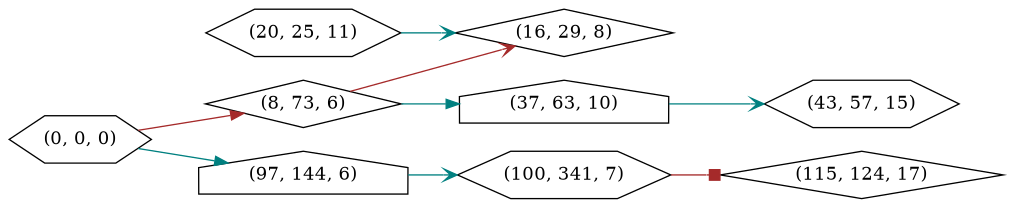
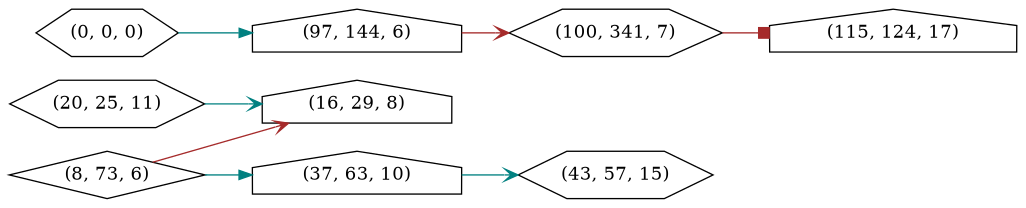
  digraph {
    rankdir=LR
    node [shape=hexagon]
    edge [arrowhead=vee color=teal]
    "(8, 73, 6)" [shape=diamond]
    "(0, 0, 0)"
    "(97, 144, 6)" [shape=house]
-   "(16, 29, 8)" [shape=diamond]
+   "(16, 29, 8)" [shape=house]
    "(37, 63, 10)" [shape=house]
    n6 [label="(100, 341, 7)"]
    "(43, 57, 15)"
    "(20, 25, 11)"
-   "(115, 124, 17)" [shape=diamond]
+   "(115, 124, 17)" [shape=house]
    "(8, 73, 6)" -> "(16, 29, 8)" [color=brown]
    "(8, 73, 6)" -> "(37, 63, 10)" [arrowhead=normal]
-   "(0, 0, 0)" -> "(8, 73, 6)" [arrowhead=normal color=brown]
    "(0, 0, 0)" -> "(97, 144, 6)" [arrowhead=normal]
-   "(97, 144, 6)" -> n6
+   "(97, 144, 6)" -> n6 [color=brown]
    "(37, 63, 10)" -> "(43, 57, 15)"
    n6 -> "(115, 124, 17)" [arrowhead=box color=brown]
    "(20, 25, 11)" -> "(16, 29, 8)"
  }
